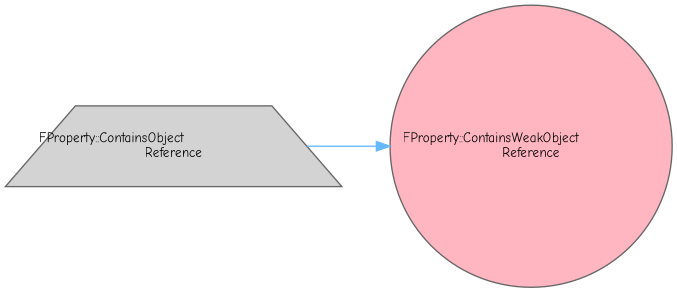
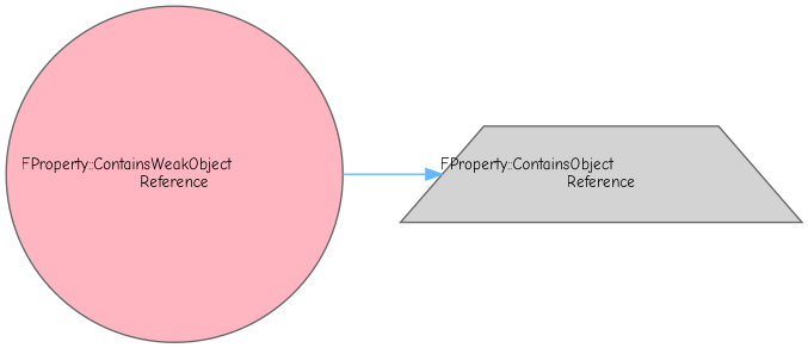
  digraph {
    rankdir=LR
    fontname="Comic Neue"
    node [fontname="Comic Neue" fontsize=10 style=filled]
    n1 [color=gray40 fillcolor=lightpink fontcolor=black height=0.2 label="FProperty::ContainsWeakObject\lReference" shape=circle width=0.4]
    n2 [color=grey40 fillcolor=lightgrey height=0.2 label="FProperty::ContainsObject\lReference" shape=trapezium width=0.4]
-   n2 -> n1 [color=steelblue1 fontname="Comic Neue" fontsize=10 labelfontname=Helvetica labelfontsize=10 style=solid]
+   n1 -> n2 [color=steelblue1 fontname="Comic Neue" fontsize=10 labelfontname=Helvetica labelfontsize=10 style=solid]
  }
